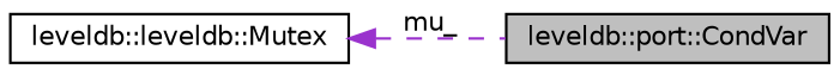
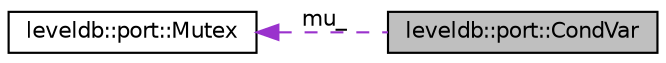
  digraph {
    rankdir=LR
    node [color=black fontname=Helvetica fontsize=10 shape=record style=filled]
    n1 [fillcolor=grey75 fontcolor=black height=0.2 label="leveldb::port::CondVar" width=0.4]
-   n2 [fillcolor=white height=0.2 label="leveldb::leveldb::Mutex" width=0.4]
+   n2 [fillcolor=white height=0.2 label="leveldb::port::Mutex" width=0.4]
    n2 -> n1 [color=darkorchid3 dir=back fontname=Helvetica fontsize=10 label=" mu_" labelfontname=Helvetica labelfontsize=10 style=dashed]
  }
